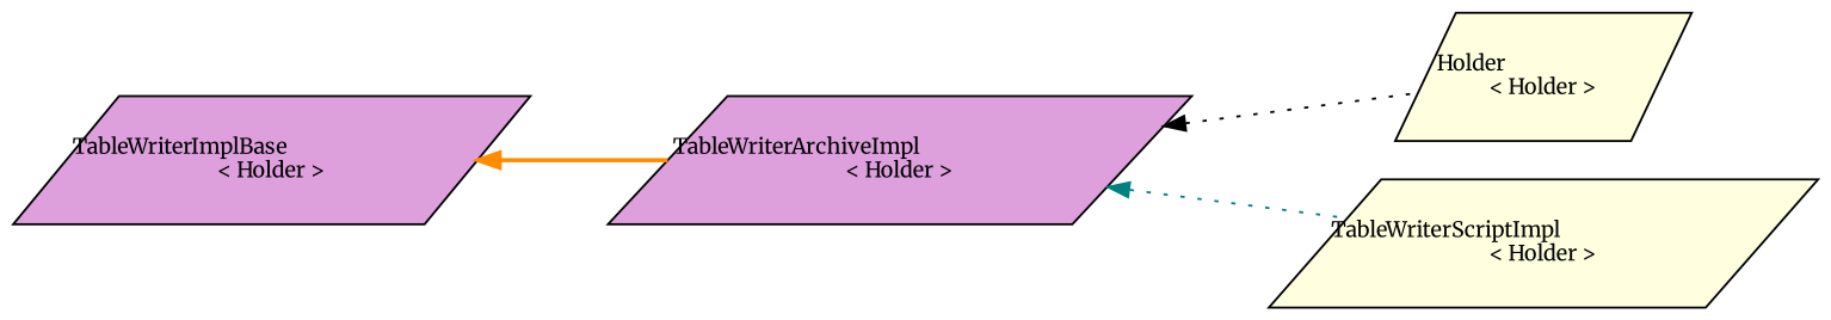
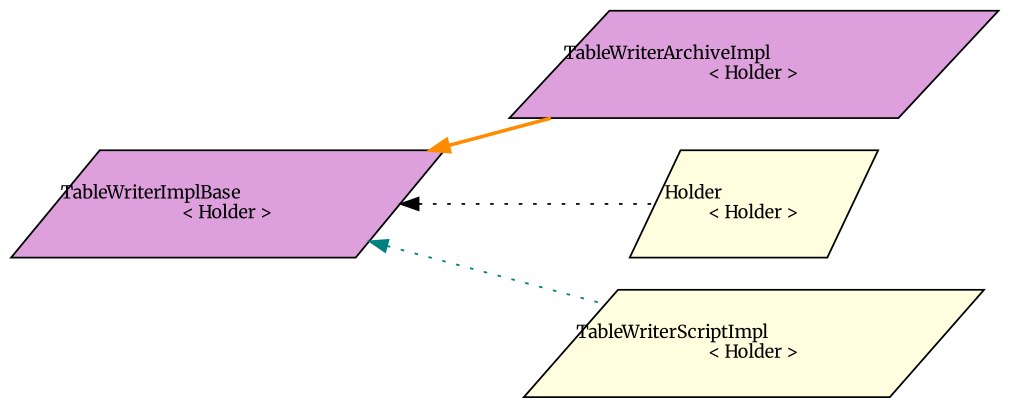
  digraph {
    fontname=Merriweather
    rankdir=LR
    node [color=black fillcolor=plum fontname=Merriweather fontsize=10 shape=parallelogram style=filled]
    edge [dir=back fontname=Merriweather fontsize=10 labelfontname=Helvetica labelfontsize=10 style=dotted]
    n1 [height=0.2 label="TableWriterImplBase\l\< Holder \>" width=0.4]
    n2 [height=0.2 label="TableWriterArchiveImpl\l\< Holder \>" width=0.4]
    n3 [fillcolor=lightyellow height=0.2 label="Holder\l\< Holder \>" width=0.4]
    n4 [fillcolor=lightyellow height=0.2 label="TableWriterScriptImpl\l\< Holder \>" width=0.4]
    n1 -> n2 [color=darkorange style=bold]
-   n2 -> n3 [color=black]
-   n2 -> n4 [color=teal]
+   n1 -> n3 [color=black]
+   n1 -> n4 [color=teal]
  }
